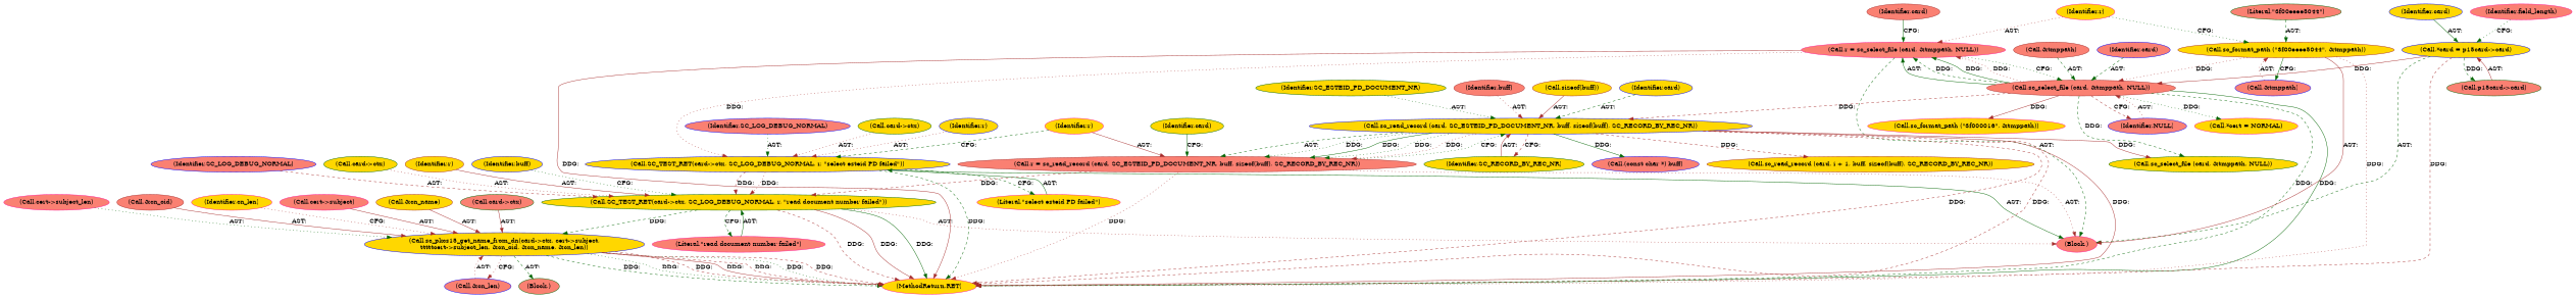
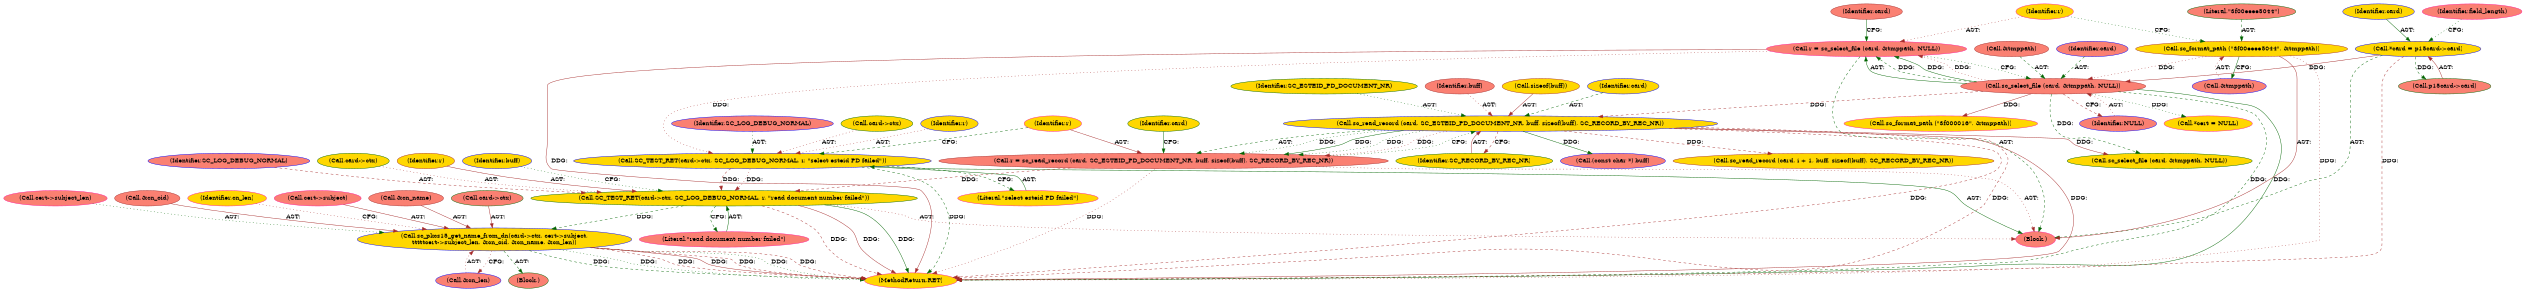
  digraph {
    node [color=blue fillcolor=gold style=filled]
    edge [color=brown style=dotted]
    n1 [label="(Call,sc_pkcs15_get_name_from_dn(card->ctx, cert->subject,\n\t\t\t\t\tcert->subject_len, &cn_oid, &cn_name, &cn_len))"]
    n2 [fillcolor=salmon label="(Call,&cn_len)"]
    n3 [color=darkgreen fillcolor=salmon label="(Block,)"]
    n4 [color=deeppink label="(MethodReturn,RET)"]
    n5 [color=darkgreen label="(Call,SC_TEST_RET(card->ctx, SC_LOG_DEBUG_NORMAL, r, \"read document number failed\"))"]
    n6 [color=deeppink fillcolor=salmon label="(Literal,\"read document number failed\")"]
    n7 [color=deeppink fillcolor=salmon label="(Block,)"]
    n8 [label="(Call,SC_TEST_RET(card->ctx, SC_LOG_DEBUG_NORMAL, r, \"select esteid PD failed\"))"]
    n9 [color=deeppink label="(Literal,\"select esteid PD failed\")"]
    n10 [color=deeppink fillcolor=salmon label="(Call,r = sc_select_file (card, &tmppath, NULL))"]
    n11 [color=brown fillcolor=salmon label="(Call,sc_select_file (card, &tmppath, NULL))"]
    n12 [label="(Call,sc_read_record (card, SC_ESTEID_PD_DOCUMENT_NR, buff, sizeof(buff), SC_RECORD_BY_REC_NR))"]
    n13 [color=darkgreen label="(Call,sc_select_file (card, &tmppath, NULL))"]
-   n14 [color=deeppink label="(Call,*cert = NORMAL)"]
+   n14 [color=deeppink label="(Call,*cert = NULL)"]
    n15 [fillcolor=salmon label="(Identifier,NULL)"]
    n16 [color=deeppink label="(Call,sc_format_path (\"3f000016\", &tmppath))"]
    n17 [color=brown fillcolor=salmon label="(Call,r = sc_read_record (card, SC_ESTEID_PD_DOCUMENT_NR, buff, sizeof(buff), SC_RECORD_BY_REC_NR))"]
    n18 [fillcolor=salmon label="(Call,(const char *) buff)"]
    n19 [color=brown label="(Call,sc_read_record (card, i + 1, buff, sizeof(buff), SC_RECORD_BY_REC_NR))"]
    n20 [color=darkgreen label="(Identifier,SC_RECORD_BY_REC_NR)"]
    n21 [label="(Call,*card = p15card->card)"]
    n22 [color=darkgreen fillcolor=salmon label="(Call,p15card->card)"]
    n23 [color=brown label="(Call,sc_format_path (\"3f00eeee5044\", &tmppath))"]
    n24 [fillcolor=salmon label="(Call,&tmppath)"]
    n25 [color=deeppink label="(Identifier,r)"]
    n26 [fillcolor=salmon label="(Identifier,SC_LOG_DEBUG_NORMAL)"]
    n27 [color=deeppink fillcolor=salmon label="(Call,cert->subject_len)"]
    n28 [color=brown fillcolor=salmon label="(Identifier,buff)"]
    n29 [color=darkgreen label="(Call,card->ctx)"]
    n30 [label="(Identifier,card)"]
    n31 [color=brown label="(Call,sizeof(buff))"]
    n32 [color=darkgreen fillcolor=salmon label="(Literal,\"3f00eeee5044\")"]
    n33 [color=darkgreen label="(Call,card->ctx)"]
    n34 [color=brown fillcolor=salmon label="(Call,&tmppath)"]
    n35 [color=deeppink label="(Identifier,r)"]
    n36 [color=brown label="(Identifier,r)"]
    n37 [color=brown fillcolor=salmon label="(Call,&cn_oid)"]
    n38 [label="(Identifier,card)"]
    n39 [label="(Identifier,r)"]
    n40 [fillcolor=salmon label="(Identifier,card)"]
    n41 [color=deeppink fillcolor=salmon label="(Identifier,field_length)"]
    n42 [color=deeppink label="(Identifier,cn_len)"]
    n43 [color=deeppink fillcolor=salmon label="(Call,cert->subject)"]
    n44 [fillcolor=salmon label="(Identifier,SC_LOG_DEBUG_NORMAL)"]
-   n45 [color=brown label="(Call,&cn_name)"]
+   n45 [color=brown fillcolor=salmon label="(Call,&cn_name)"]
    n46 [color=darkgreen fillcolor=salmon label="(Call,card->ctx)"]
    n47 [color=darkgreen label="(Identifier,card)"]
    n48 [color=brown fillcolor=salmon label="(Identifier,card)"]
    n49 [color=darkgreen label="(Identifier,SC_ESTEID_PD_DOCUMENT_NR)"]
    n50 [label="(Identifier,buff)"]
    n1 -> n2 [label="CFG: "]
    n1 -> n3 [color=darkgreen label="AST: " style=dashed]
    n1 -> n4 [color=darkgreen label="DDG: "]
    n1 -> n4 [label="DDG: " style=dashed]
    n1 -> n4 [color=darkgreen label="DDG: " style=dashed]
    n1 -> n4 [color=darkgreen label="DDG: "]
    n1 -> n4 [label="DDG: " style=dashed]
    n1 -> n4 [label="DDG: " style=solid]
    n1 -> n4 [label="DDG: " style=dashed]
    n2 -> n1 [label="AST: "]
    n5 -> n1 [color=darkgreen label="DDG: " style=dashed]
    n5 -> n4 [color=darkgreen label="DDG: " style=solid]
    n5 -> n4 [label="DDG: " style=dashed]
    n5 -> n4 [label="DDG: " style=solid]
    n5 -> n6 [color=darkgreen label="CFG: " style=dashed]
    n5 -> n7 [label="AST: "]
    n6 -> n5 [color=darkgreen label="AST: " style=solid]
    n8 -> n4 [color=darkgreen label="DDG: " style=dashed]
    n8 -> n5 [label="DDG: "]
    n8 -> n5 [label="DDG: " style=dashed]
    n8 -> n7 [color=darkgreen label="AST: " style=solid]
    n8 -> n9 [color=darkgreen label="CFG: " style=dashed]
    n9 -> n8 [color=darkgreen label="AST: " style=solid]
    n10 -> n4 [label="DDG: " style=solid]
    n10 -> n7 [color=darkgreen label="AST: " style=dashed]
    n10 -> n8 [label="DDG: "]
    n10 -> n11 [color=darkgreen label="CFG: "]
    n11 -> n4 [color=darkgreen label="DDG: " style=dashed]
    n11 -> n4 [color=darkgreen label="DDG: " style=solid]
    n11 -> n10 [color=darkgreen label="AST: " style=solid]
    n11 -> n10 [color=darkgreen label="DDG: " style=dashed]
    n11 -> n10 [color=darkgreen label="DDG: " style=solid]
    n11 -> n10 [label="DDG: "]
    n11 -> n12 [label="DDG: " style=dashed]
    n11 -> n13 [color=darkgreen label="DDG: " style=dashed]
    n11 -> n14 [color=darkgreen label="DDG: "]
    n11 -> n15 [label="CFG: " style=dashed]
    n11 -> n16 [label="DDG: " style=solid]
    n12 -> n4 [label="DDG: " style=dashed]
    n12 -> n4 [label="DDG: " style=dashed]
    n12 -> n4 [label="DDG: " style=solid]
    n12 -> n13 [label="DDG: " style=solid]
    n12 -> n17 [color=darkgreen label="AST: " style=dashed]
    n12 -> n17 [color=darkgreen label="DDG: "]
    n12 -> n17 [color=darkgreen label="DDG: " style=solid]
    n12 -> n17 [color=darkgreen label="DDG: "]
    n12 -> n17 [label="DDG: "]
    n12 -> n18 [color=darkgreen label="DDG: " style=solid]
    n12 -> n19 [label="DDG: " style=dashed]
    n12 -> n20 [label="CFG: " style=dashed]
    n15 -> n11 [label="AST: "]
    n17 -> n4 [label="DDG: "]
    n17 -> n5 [label="DDG: " style=dashed]
    n17 -> n7 [label="AST: "]
    n17 -> n12 [color=darkgreen label="CFG: "]
    n20 -> n12 [label="AST: " style=solid]
    n21 -> n4 [label="DDG: " style=dashed]
    n21 -> n7 [color=darkgreen label="AST: " style=dashed]
    n21 -> n11 [label="DDG: " style=solid]
    n21 -> n22 [color=darkgreen label="DDG: " style=dashed]
    n22 -> n21 [label="AST: " style=solid]
    n23 -> n4 [label="DDG: "]
    n23 -> n7 [label="AST: " style=solid]
    n23 -> n11 [label="DDG: "]
    n23 -> n24 [color=darkgreen label="CFG: " style=solid]
    n24 -> n23 [label="AST: "]
    n25 -> n8 [color=darkgreen label="CFG: " style=dashed]
    n25 -> n17 [label="AST: " style=solid]
    n26 -> n5 [label="AST: " style=dashed]
    n27 -> n1 [color=darkgreen label="AST: "]
    n28 -> n12 [label="AST: "]
    n29 -> n5 [label="AST: "]
    n30 -> n21 [color=darkgreen label="AST: " style=solid]
    n31 -> n12 [label="AST: " style=solid]
    n32 -> n23 [color=darkgreen label="AST: " style=dashed]
    n33 -> n8 [label="AST: "]
    n34 -> n11 [color=darkgreen label="AST: " style=dashed]
    n35 -> n10 [label="AST: "]
    n35 -> n23 [color=darkgreen label="CFG: "]
    n36 -> n5 [label="AST: " style=solid]
    n37 -> n1 [label="AST: " style=solid]
    n38 -> n12 [color=darkgreen label="AST: " style=dashed]
    n39 -> n8 [label="AST: "]
    n40 -> n11 [color=darkgreen label="AST: " style=dashed]
    n41 -> n21 [color=darkgreen label="CFG: "]
    n42 -> n1 [label="CFG: "]
    n43 -> n1 [label="AST: " style=solid]
    n44 -> n8 [color=darkgreen label="AST: "]
    n45 -> n1 [label="AST: " style=solid]
    n46 -> n1 [label="AST: " style=solid]
    n47 -> n17 [color=darkgreen label="CFG: " style=solid]
    n48 -> n10 [color=darkgreen label="CFG: " style=solid]
    n49 -> n12 [color=darkgreen label="AST: "]
    n50 -> n5 [color=darkgreen label="CFG: "]
  }
